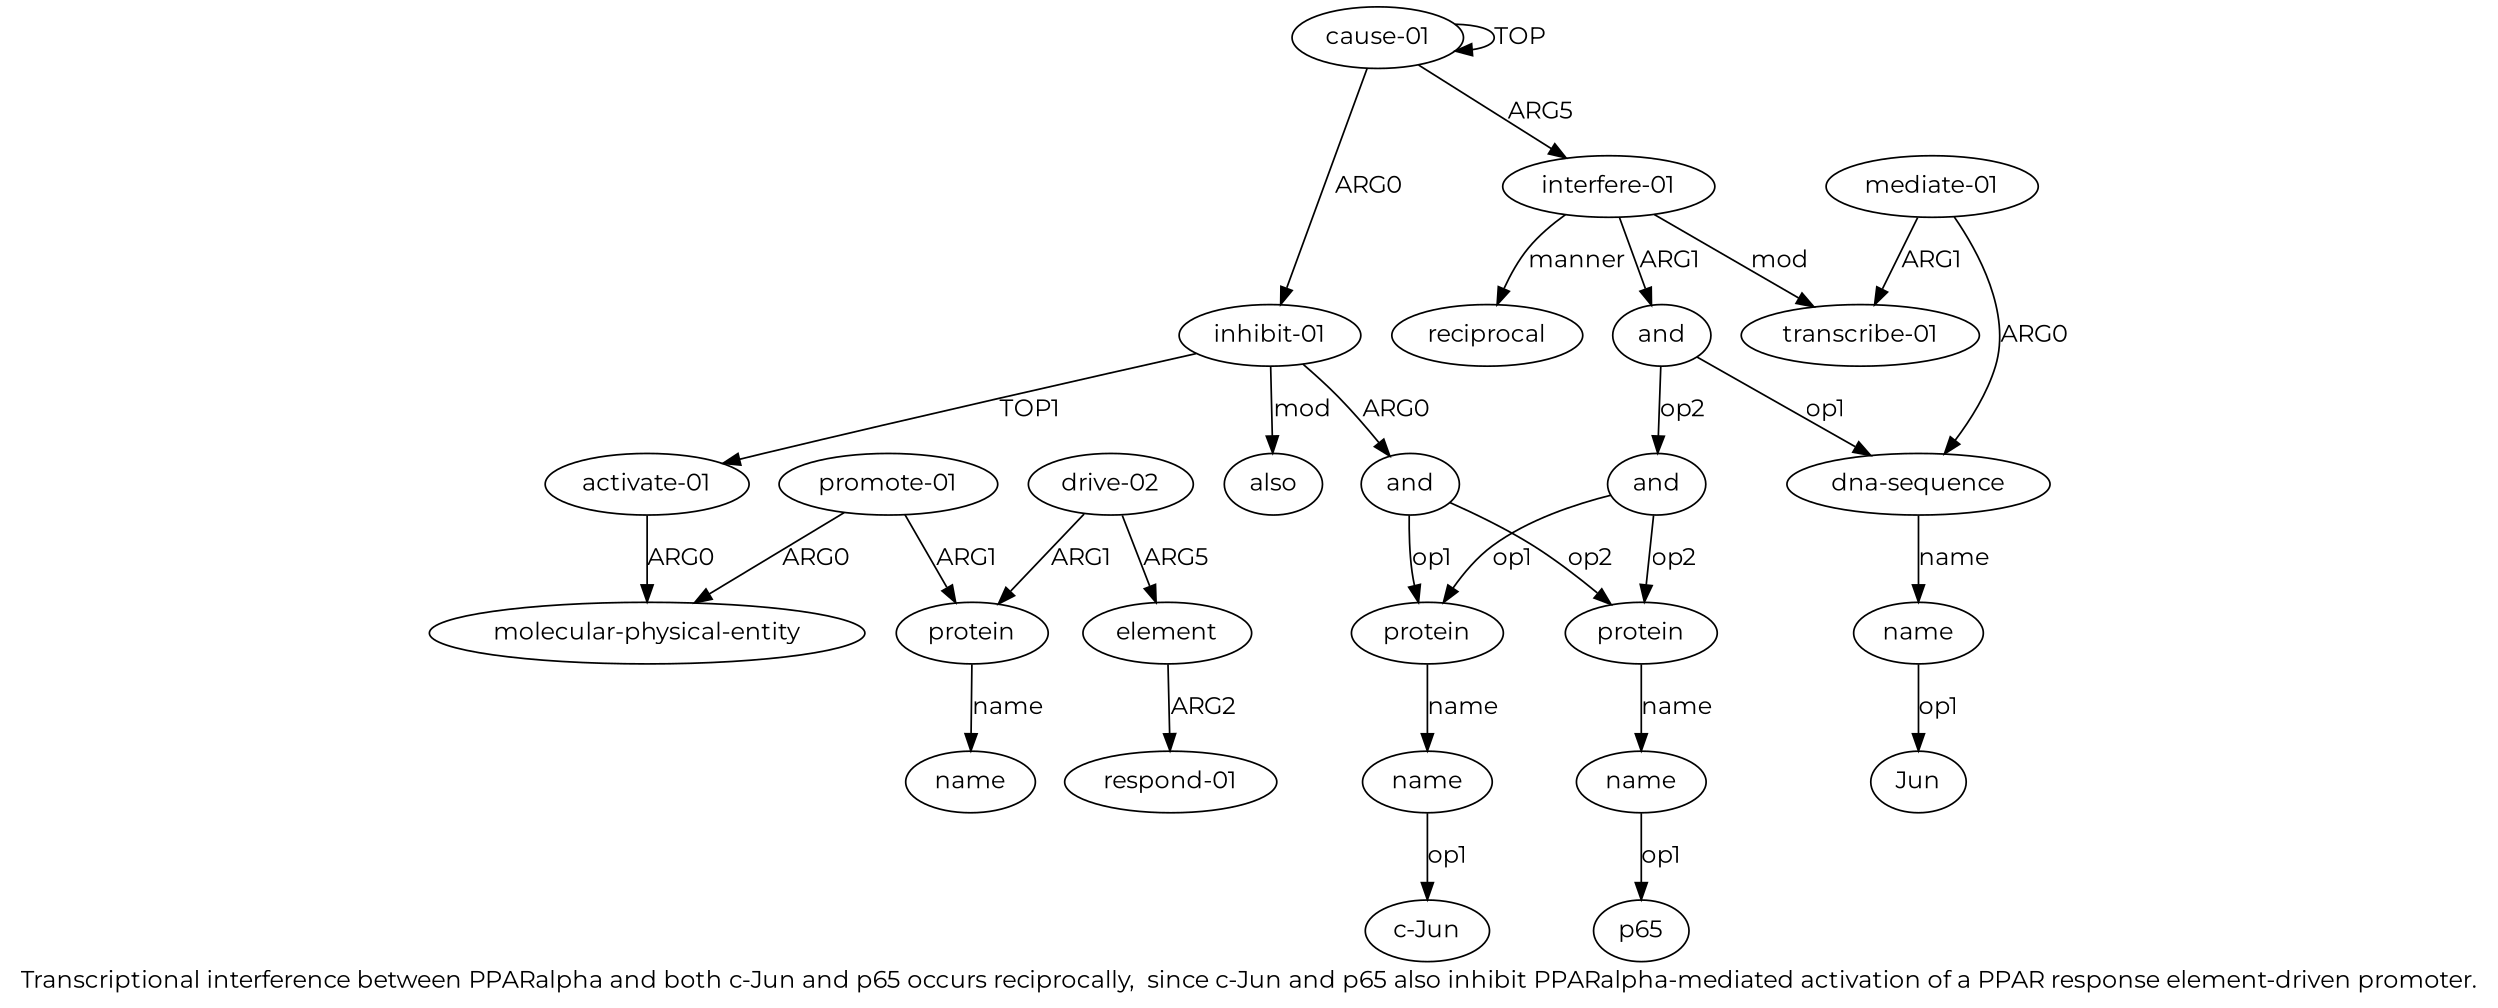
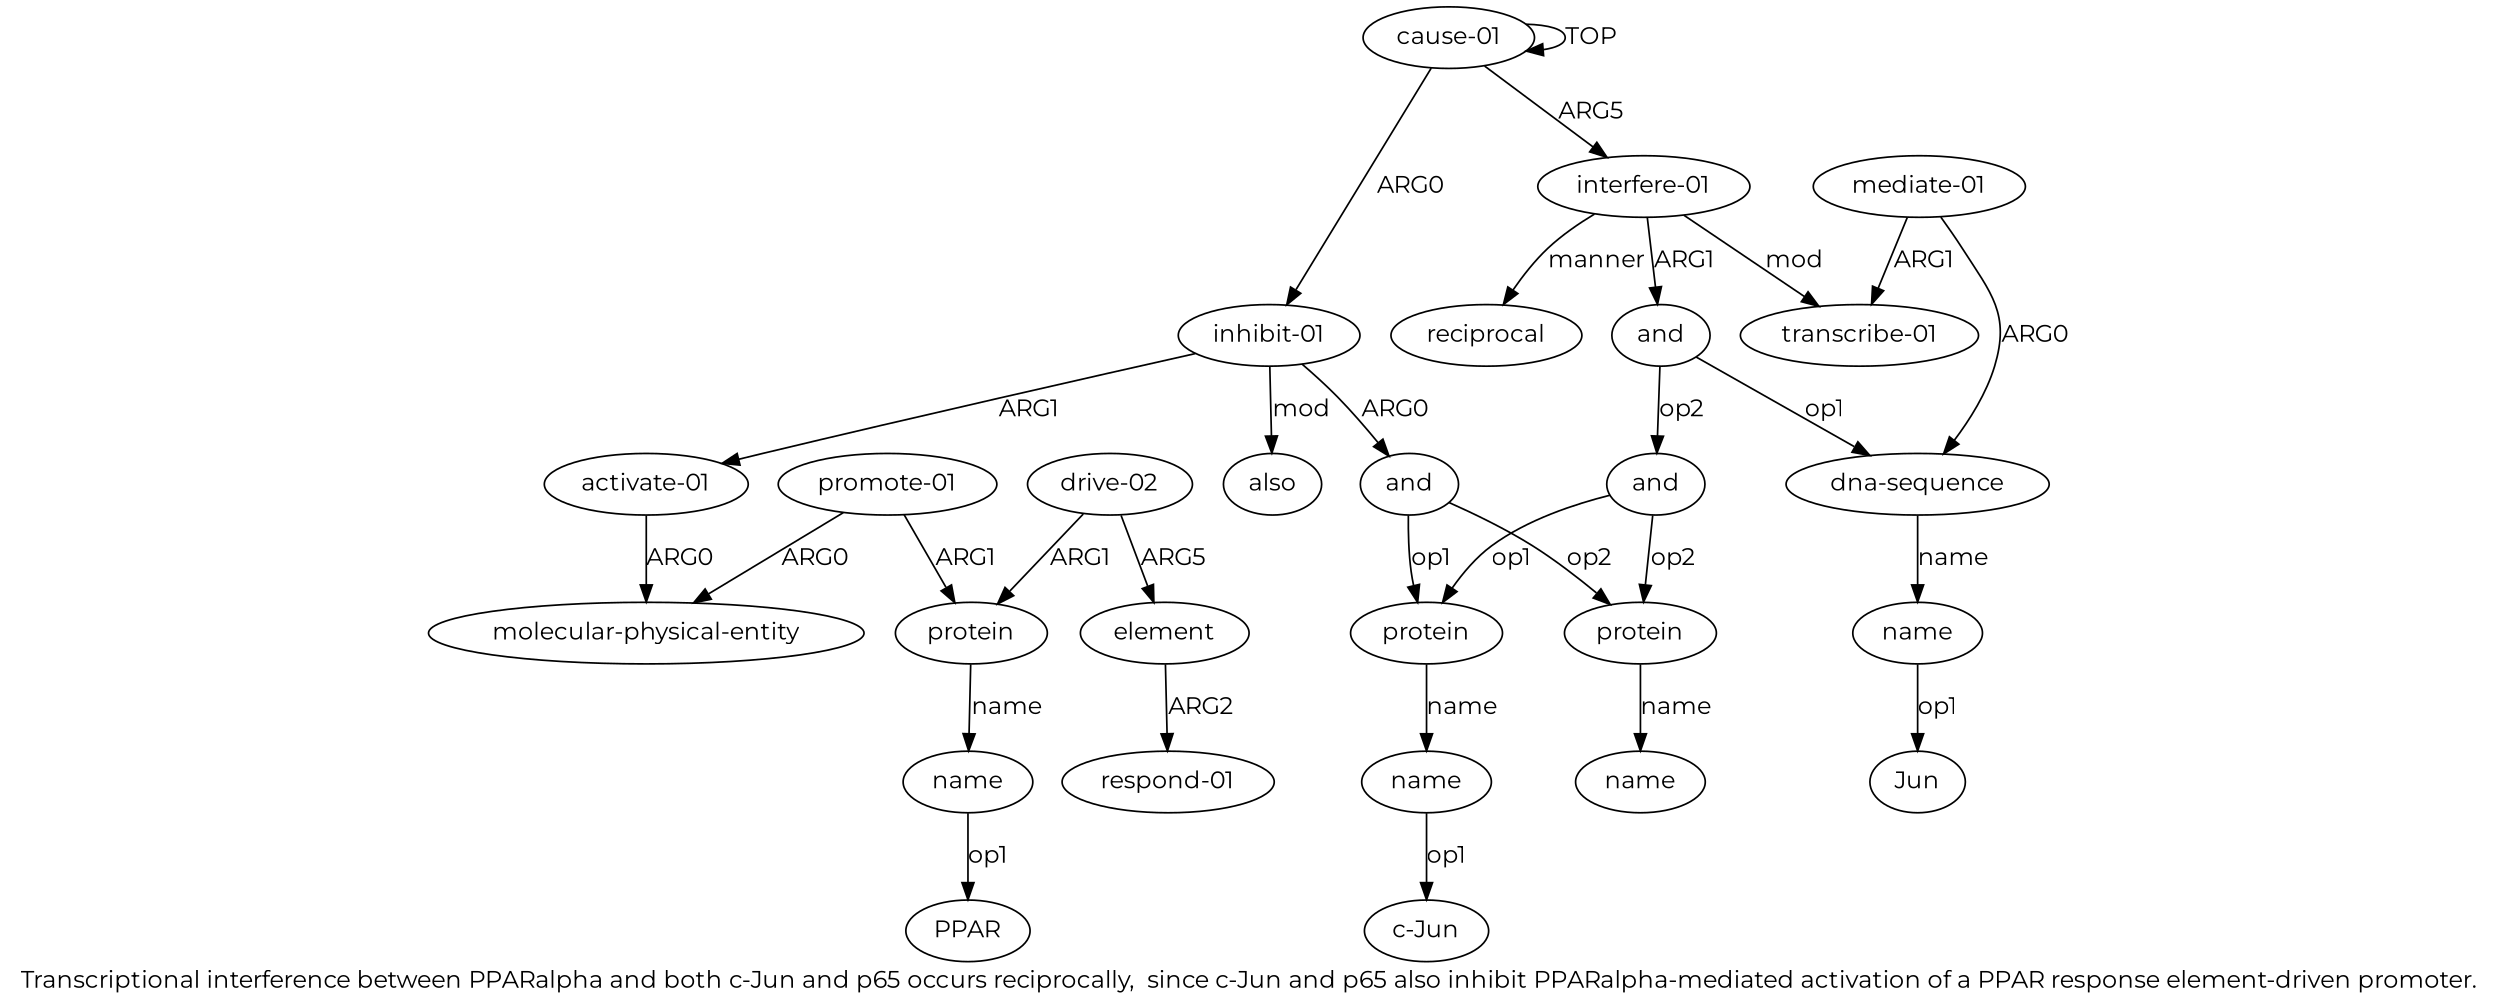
  digraph {
    fontname=Montserrat
    label="Transcriptional interference between PPARalpha and both c-Jun and p65 occurs reciprocally,  since c-Jun and p65 also inhibit PPARalpha-mediated activation of a PPAR response element-driven promoter."
    node [color=black fontname=Montserrat gold_ind=-1 gold_label=name test_ind=-1 test_label=name]
    edge [color=black fontname=Montserrat gold_label=op1 test_label=op1]
    n1 [gold_ind=20 gold_label=and label=and test_ind=20 test_label=and]
    n2 [gold_ind=21 gold_label=and label=and test_ind=21 test_label=and]
    n3 [gold_ind=16 gold_label="dna-sequence" label="dna-sequence" test_ind=16 test_label="dna-sequence"]
    n4 [gold_ind=3 gold_label=protein label=protein test_ind=3 test_label=protein]
    n5 [gold_ind=5 gold_label=protein label=protein test_ind=5 test_label=protein]
    n6 [gold_ind=17 label=name test_ind=17]
    n7 [gold_ind=4 label=name test_ind=4]
    n8 [gold_ind=6 label=name test_ind=6]
    n9 [gold_label=PPARalpha label=Jun test_label=PPARalpha]
    n10 [gold_label="c-Jun" label="c-Jun" test_label="c-Jun"]
-   n11 [gold_label=p65 label=p65 test_label=p65]
    n12 [gold_ind=22 gold_label=reciprocal label=reciprocal test_ind=22 test_label=reciprocal]
    n13 [gold_ind=23 gold_label="transcribe-01" label="transcribe-01" test_ind=23 test_label="transcribe-01"]
    n14 [gold_ind=15 gold_label="mediate-01" label="mediate-01" test_ind=15 test_label="mediate-01"]
    n15 [gold_ind=7 gold_label="activate-01" label="activate-01" test_ind=7 test_label="activate-01"]
    n16 [gold_ind=8 gold_label="molecular-physical-entity" label="molecular-physical-entity" test_ind=8 test_label="molecular-physical-entity"]
    n17 [gold_ind=14 gold_label="respond-01" label="respond-01" test_ind=14 test_label="respond-01"]
    n18 [gold_ind=13 gold_label=element label=element test_ind=13 test_label=element]
    n19 [gold_ind=11 label=name test_ind=11]
+   n20 [gold_label=PPAR label=PPAR test_label=PPAR]
    n21 [gold_ind=10 gold_label=protein label=protein test_ind=10 test_label=protein]
    n22 [gold_ind=12 gold_label="drive-02" label="drive-02" test_ind=12 test_label="drive-02"]
    n23 [gold_ind=19 gold_label="interfere-01" label="interfere-01" test_ind=19 test_label="interfere-01"]
    n24 [gold_ind=18 gold_label=also label=also test_ind=18 test_label=also]
    n25 [gold_ind=1 gold_label="inhibit-01" label="inhibit-01" test_ind=1 test_label="inhibit-01"]
    n26 [gold_ind=2 gold_label=and label=and test_ind=2 test_label=and]
    n27 [gold_ind=0 gold_label="cause-01" label="cause-01" test_ind=0 test_label="cause-01"]
    n28 [gold_ind=9 gold_label="promote-01" label="promote-01" test_ind=9 test_label="promote-01"]
    n1 -> n2 [gold_label=op2 label=op2 test_label=op2]
    n1 -> n3 [label=op1]
    n2 -> n4 [label=op1]
    n2 -> n5 [gold_label=op2 label=op2 test_label=op2]
    n3 -> n6 [gold_label=name label=name test_label=name]
    n4 -> n7 [gold_label=name label=name test_label=name]
    n5 -> n8 [gold_label=name label=name test_label=name]
    n6 -> n9 [label=op1]
    n7 -> n10 [label=op1]
-   n8 -> n11 [label=op1]
    n14 -> n3 [gold_label=ARG0 label=ARG0 test_label=ARG0]
    n14 -> n13 [gold_label=ARG1 label=ARG1 test_label=ARG1]
    n15 -> n16 [gold_label=ARG0 label=ARG0 test_label=ARG0]
    n18 -> n17 [gold_label=ARG2 label=ARG2 test_label=ARG2]
+   n19 -> n20 [label=op1]
    n21 -> n19 [gold_label=name label=name test_label=name]
    n22 -> n18 [gold_label=ARG0 label=ARG5 test_label=ARG0]
    n22 -> n21 [gold_label=ARG1 label=ARG1 test_label=ARG1]
    n23 -> n1 [gold_label=ARG1 label=ARG1 test_label=ARG1]
    n23 -> n12 [gold_label=manner label=manner test_label=manner]
    n23 -> n13 [gold_label=mod label=mod test_label=mod]
-   n25 -> n15 [gold_label=ARG1 label=TOP1 test_label=ARG1]
+   n25 -> n15 [gold_label=ARG1 label=ARG1 test_label=ARG1]
    n25 -> n24 [gold_label=mod label=mod test_label=mod]
    n25 -> n26 [gold_label=ARG0 label=ARG0 test_label=ARG0]
    n26 -> n4 [label=op1]
    n26 -> n5 [gold_label=op2 label=op2 test_label=op2]
    n27 -> n23 [gold_label=ARG1 label=ARG5 test_label=ARG1]
    n27 -> n25 [gold_label=ARG0 label=ARG0 test_label=ARG0]
    n27 -> n27 [gold_label=TOP label=TOP test_label=TOP]
    n28 -> n16 [gold_label=ARG0 label=ARG0 test_label=ARG0]
    n28 -> n21 [gold_label=ARG1 label=ARG1 test_label=ARG1]
  }
